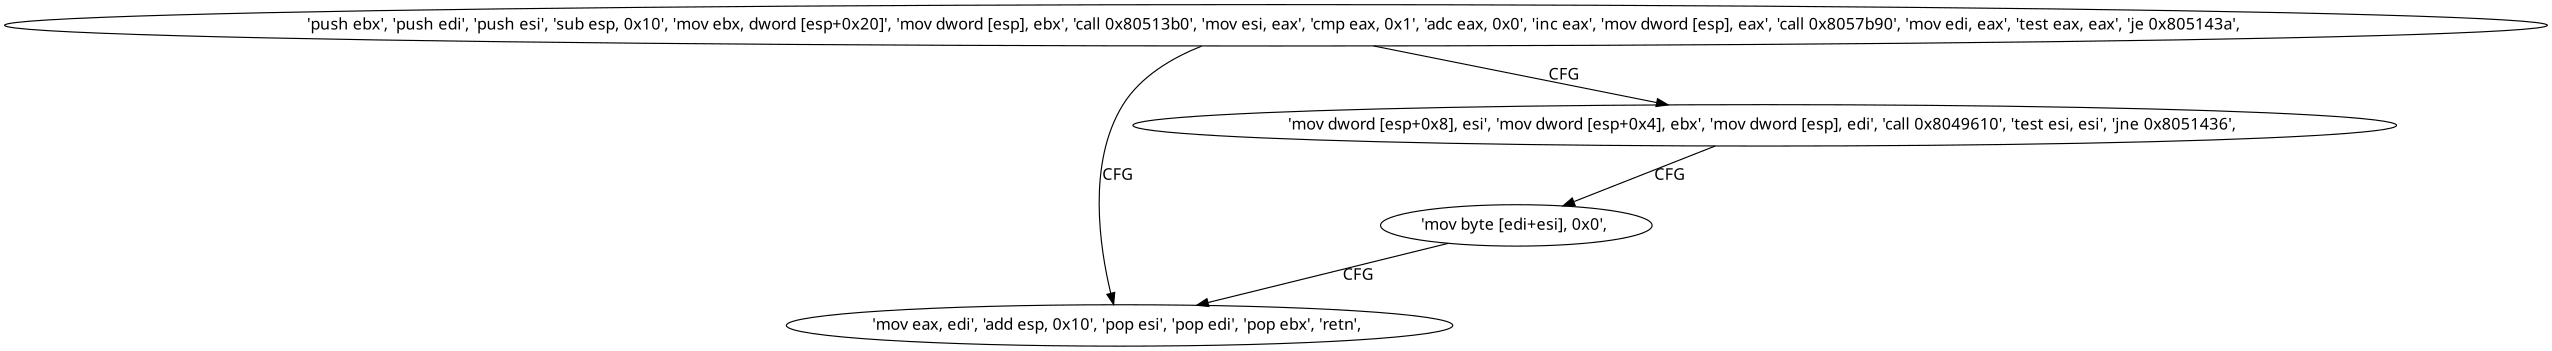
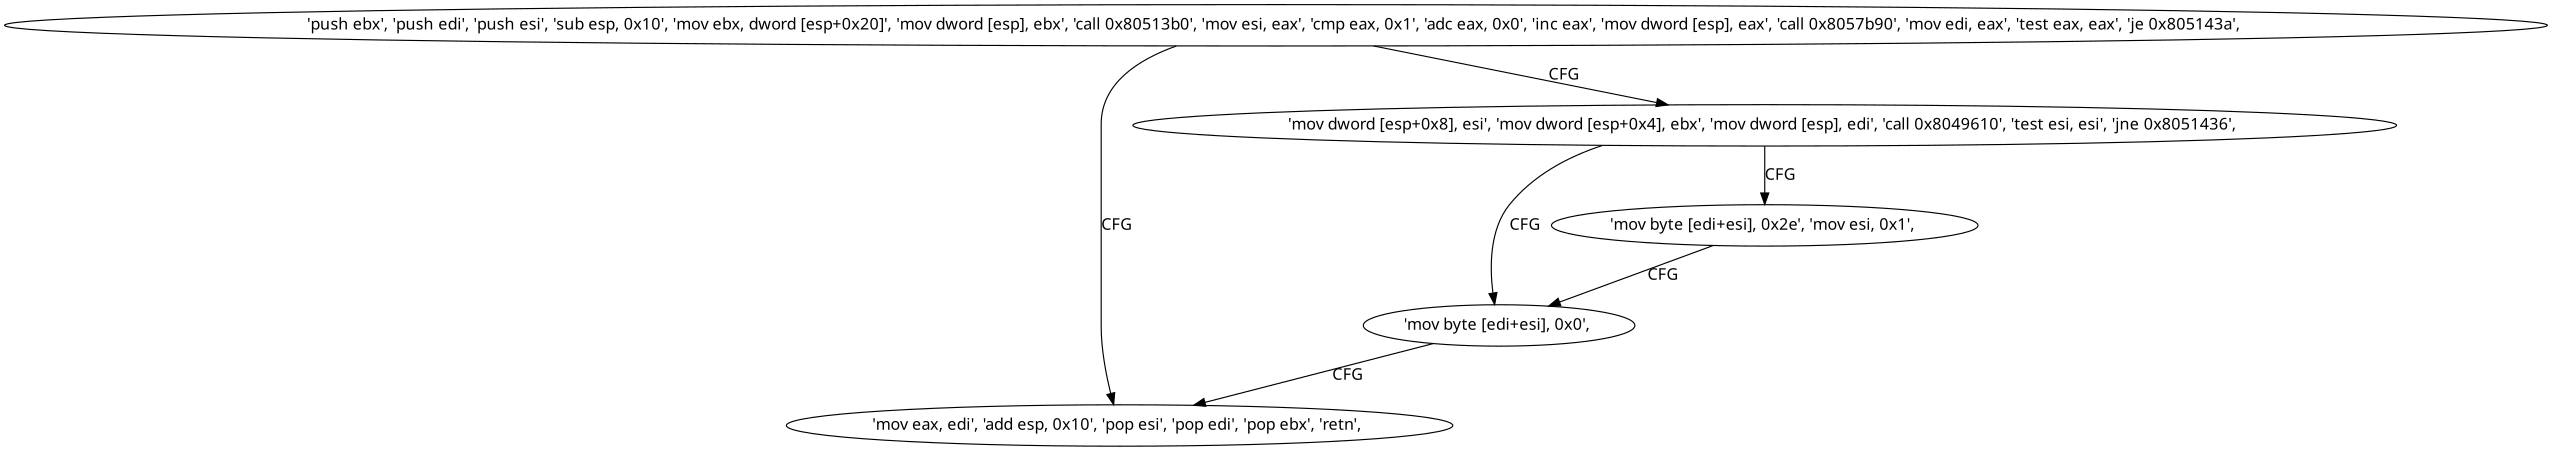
  digraph {
    fontname="Noto Sans"
    node [fontname="Noto Sans"]
    edge [fontname="Noto Sans"]
    n1 [label="'push ebx', 'push edi', 'push esi', 'sub esp, 0x10', 'mov ebx, dword [esp+0x20]', 'mov dword [esp], ebx', 'call 0x80513b0', 'mov esi, eax', 'cmp eax, 0x1', 'adc eax, 0x0', 'inc eax', 'mov dword [esp], eax', 'call 0x8057b90', 'mov edi, eax', 'test eax, eax', 'je 0x805143a', "]
    n2 [label="'mov eax, edi', 'add esp, 0x10', 'pop esi', 'pop edi', 'pop ebx', 'retn', "]
    n3 [label="'mov dword [esp+0x8], esi', 'mov dword [esp+0x4], ebx', 'mov dword [esp], edi', 'call 0x8049610', 'test esi, esi', 'jne 0x8051436', "]
    n4 [label="'mov byte [edi+esi], 0x0', "]
+   n5 [label="'mov byte [edi+esi], 0x2e', 'mov esi, 0x1', "]
    n1 -> n2 [label=CFG]
    n1 -> n3 [label=CFG]
    n3 -> n4 [label=CFG]
+   n3 -> n5 [label=CFG]
    n4 -> n2 [label=CFG]
+   n5 -> n4 [label=CFG]
  }
